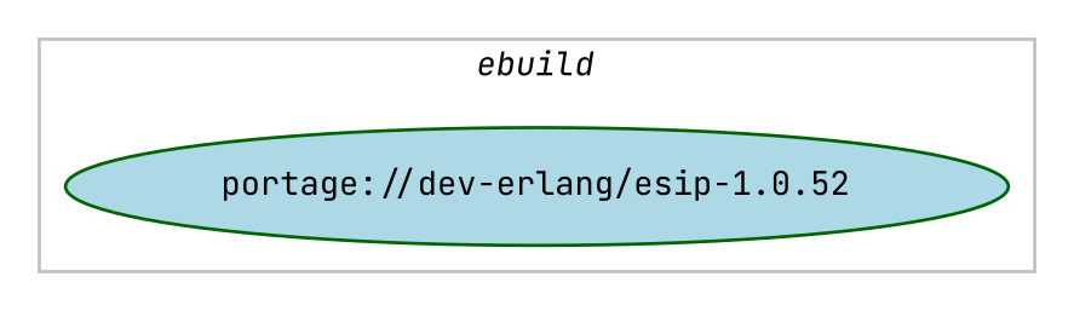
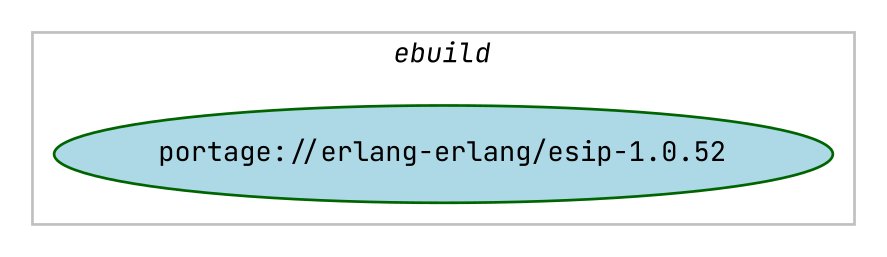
  digraph {
    compound=true
    concentrate=true
    fontname="JetBrains Mono"
    fontsize=10
    newrank=true
    rankdir=LR
    ranksep=1.5
-   n1 [color=darkgreen fontname="JetBrains Mono" fontsize=10 label="portage://dev-erlang/esip-1.0.52" width=4 style=filled fillcolor=lightblue]
+   n1 [color=darkgreen fontname="JetBrains Mono" fontsize=10 label="portage://erlang-erlang/esip-1.0.52" width=4 style=filled fillcolor=lightblue]
    subgraph cluster_1 {
      color=gray
      label=<<i>ebuild</i>>
      n1
    }
    subgraph cluster_2 {
      color=gray
      label=<<i>dependencies</i>>
      subgraph cluster_3 {
        color=gray
        fillcolor="#eeeeee"
        label=<<i>compile</i>>
        style=filled
      }
      subgraph cluster_4 {
        color=gray
        fillcolor="#eeeeee"
        label=<<i>compile and run</i>>
        style=filled
      }
      subgraph cluster_5 {
        color=gray
        fillcolor="#eeeeee"
        label=<<i>run</i>>
        style=filled
      }
    }
    subgraph cluster_6 {
      color=gray
      label=<<i>candidates</i>>
      rank=same
    }
  }
